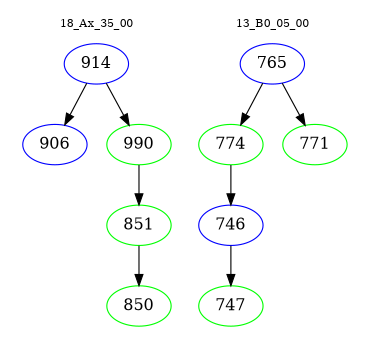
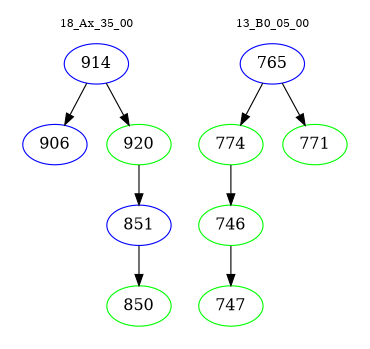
  digraph {
    node [color=blue]
    edge [color=black]
    n1 [label=914]
    n2 [label=906]
-   n3 [color=green label=990]
-   n4 [color=green label=851]
+   n3 [color=green label=920]
+   n4 [label=851]
    n5 [color=green label=850]
    n6 [label=765]
    n7 [color=green label=774]
    n8 [color=green label=771]
-   n9 [label=746]
+   n9 [color=green label=746]
    n10 [color=green label=747]
    subgraph cluster_1 {
      color=white
      fontsize=10
      label="18_Ax_35_00"
      n1
      n2
      n3
      n4
      n5
    }
    subgraph cluster_2 {
      color=white
      fontsize=10
      label="13_B0_05_00"
      n6
      n7
      n8
      n9
      n10
    }
    n1 -> n2
    n1 -> n3
    n3 -> n4
    n4 -> n5
    n6 -> n7
    n6 -> n8
    n7 -> n9
    n9 -> n10
  }
